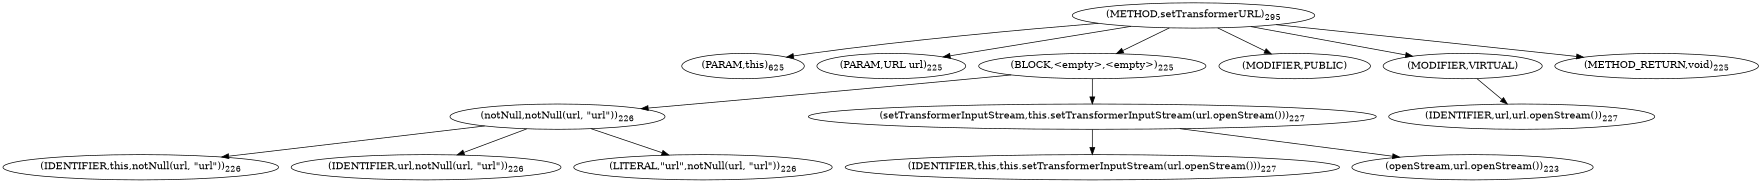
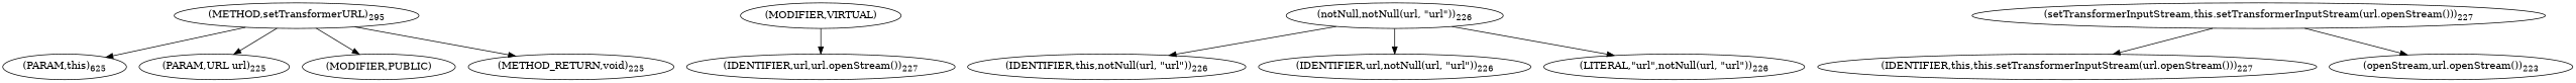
  digraph {
    n1 [label=<(METHOD,setTransformerURL)<SUB>295</SUB>>]
    n2 [label=<(PARAM,this)<SUB>625</SUB>>]
    n3 [label=<(PARAM,URL url)<SUB>225</SUB>>]
-   n4 [label=<(BLOCK,&lt;empty&gt;,&lt;empty&gt;)<SUB>225</SUB>>]
    n5 [label=<(MODIFIER,PUBLIC)>]
    n6 [label=<(MODIFIER,VIRTUAL)>]
    n7 [label=<(METHOD_RETURN,void)<SUB>225</SUB>>]
    n8 [label=<(notNull,notNull(url, &quot;url&quot;))<SUB>226</SUB>>]
    n9 [label=<(setTransformerInputStream,this.setTransformerInputStream(url.openStream()))<SUB>227</SUB>>]
    n10 [label=<(IDENTIFIER,url,url.openStream())<SUB>227</SUB>>]
    n11 [label=<(IDENTIFIER,this,notNull(url, &quot;url&quot;))<SUB>226</SUB>>]
    n12 [label=<(IDENTIFIER,url,notNull(url, &quot;url&quot;))<SUB>226</SUB>>]
    n13 [label=<(LITERAL,&quot;url&quot;,notNull(url, &quot;url&quot;))<SUB>226</SUB>>]
    n14 [label=<(IDENTIFIER,this,this.setTransformerInputStream(url.openStream()))<SUB>227</SUB>>]
    n15 [label=<(openStream,url.openStream())<SUB>223</SUB>>]
    n1 -> n2
    n1 -> n3
-   n1 -> n4
    n1 -> n5
-   n1 -> n6
    n1 -> n7
-   n4 -> n8
-   n4 -> n9
    n6 -> n10
    n8 -> n11
    n8 -> n12
    n8 -> n13
    n9 -> n14
    n9 -> n15
  }
